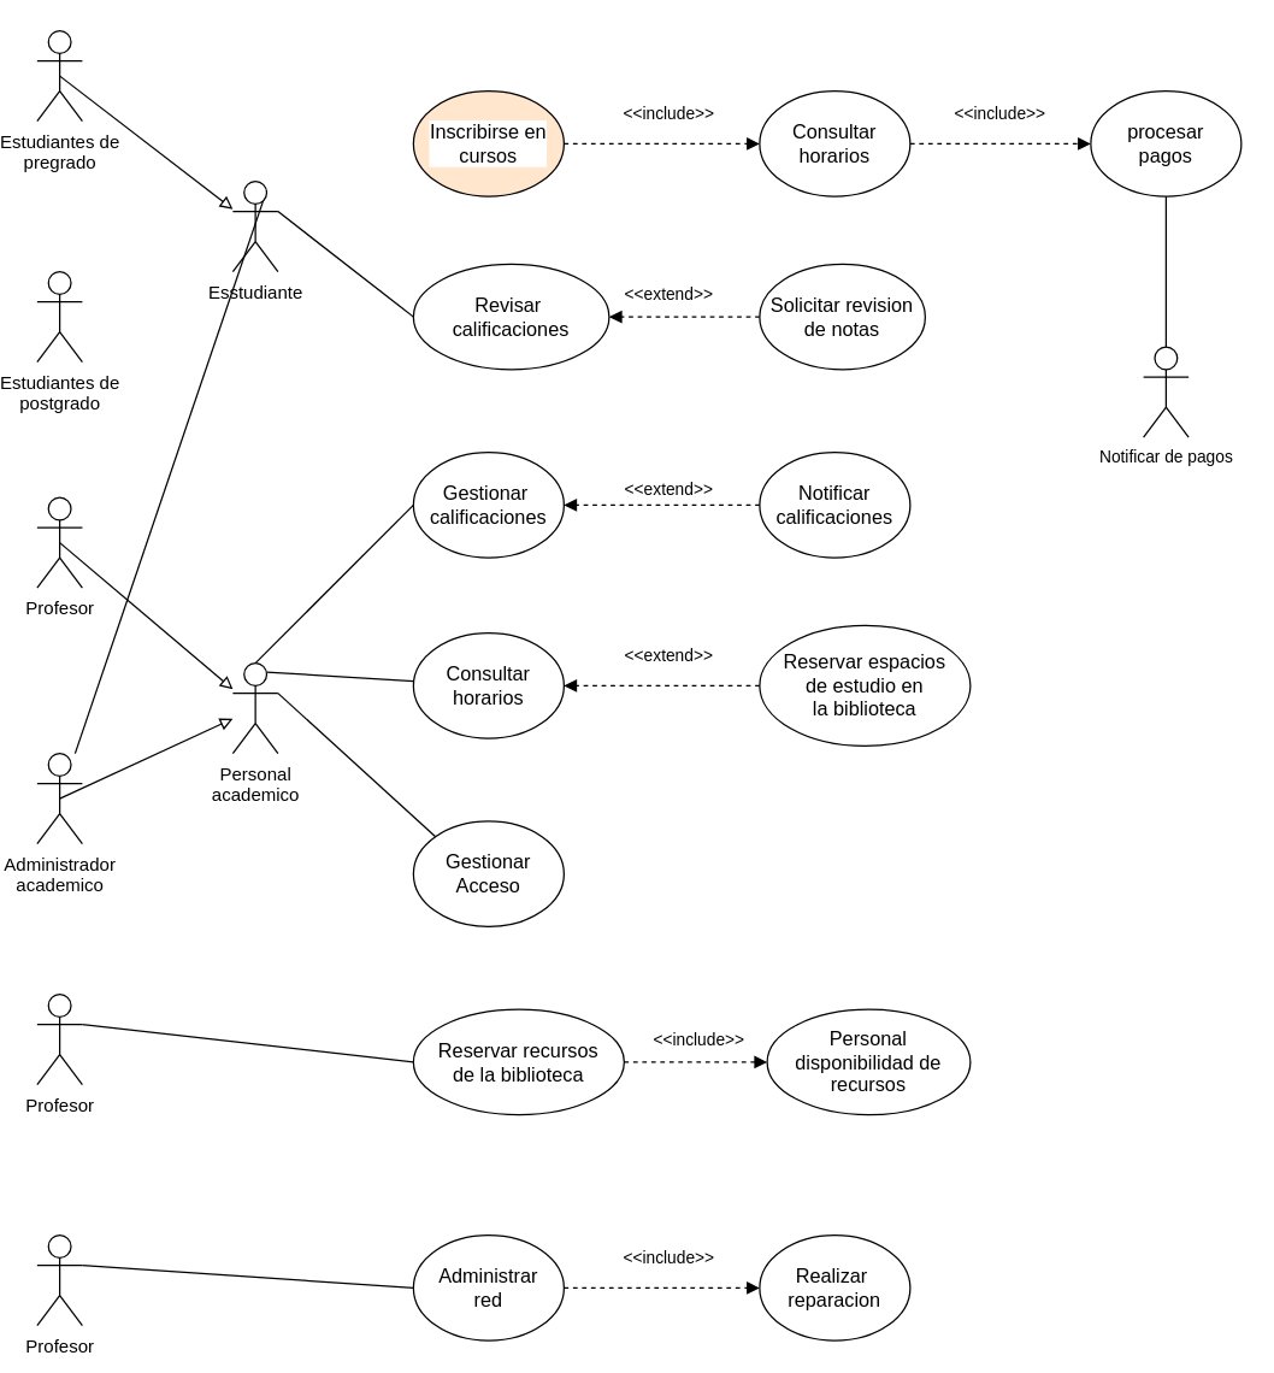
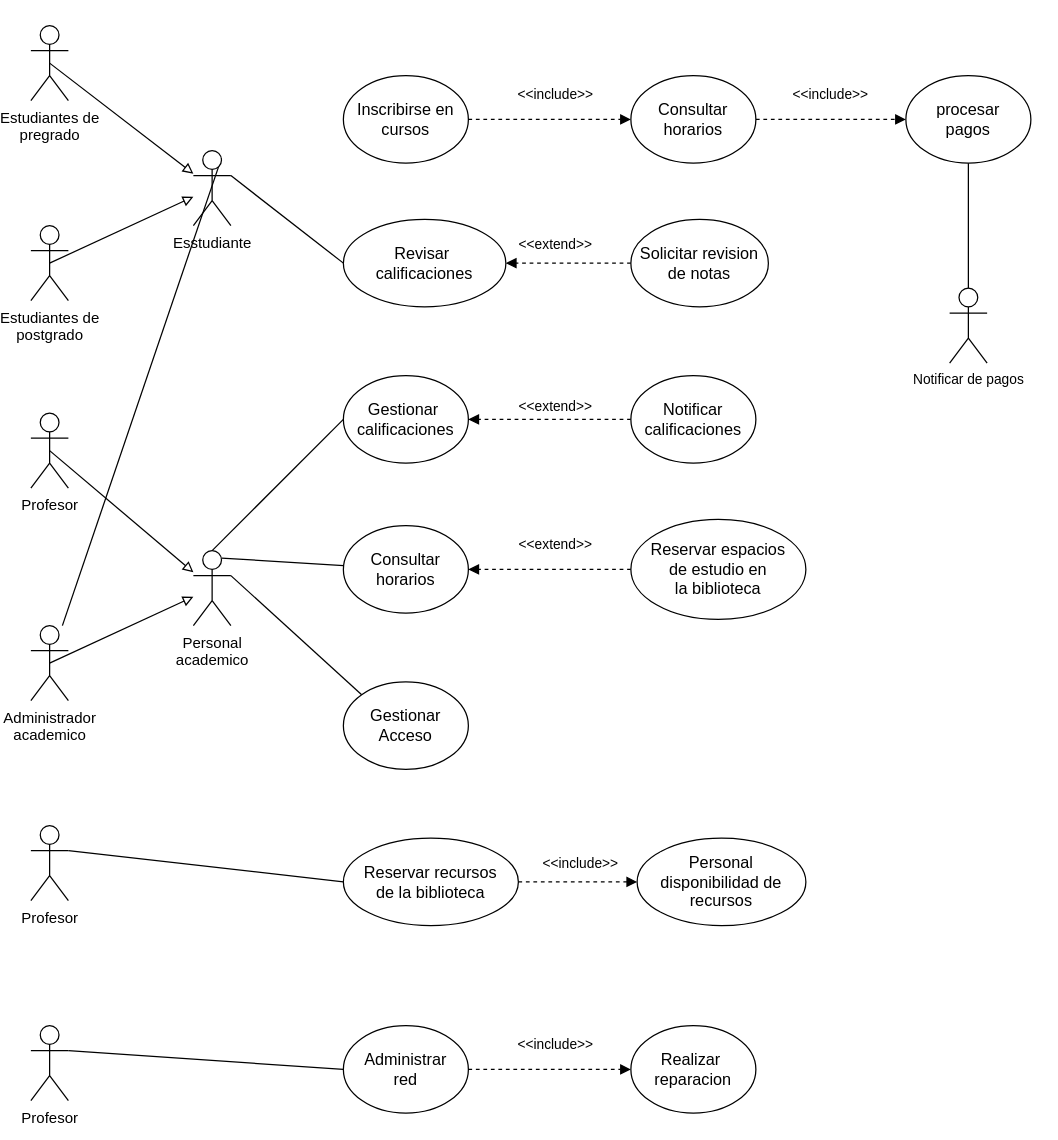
  <mxCell id="0" />
  <mxCell id="1" parent="0" />
  <mxCell id="2" value="" style="rounded=0;orthogonalLoop=1;jettySize=auto;html=1;endArrow=block;endFill=0;exitX=0.5;exitY=0.5;exitDx=0;exitDy=0;exitPerimeter=0;" parent="1" source="3" target="6" edge="1"><mxGeometry relative="1" as="geometry" /></mxCell>
  <mxCell id="3" value="Estudiantes de&lt;br&gt;pregrado" style="shape=umlActor;verticalLabelPosition=bottom;verticalAlign=top;html=1;outlineConnect=0;" parent="1" vertex="1"><mxGeometry x="20" y="20" width="30" height="60" as="geometry" /></mxCell>
  <mxCell id="4" style="edgeStyle=none;rounded=0;orthogonalLoop=1;jettySize=auto;html=1;exitX=0.75;exitY=0.1;exitDx=0;exitDy=0;exitPerimeter=0;strokeColor=default;align=center;verticalAlign=middle;fontFamily=Helvetica;fontSize=11;fontColor=default;labelBackgroundColor=default;endArrow=none;endFill=0;" parent="1" source="6" target="12" edge="1"><mxGeometry relative="1" as="geometry" /></mxCell>
  <mxCell id="5" style="edgeStyle=none;rounded=0;orthogonalLoop=1;jettySize=auto;html=1;exitX=1;exitY=0.333;exitDx=0;exitDy=0;exitPerimeter=0;entryX=0;entryY=0.5;entryDx=0;entryDy=0;strokeColor=default;align=center;verticalAlign=middle;fontFamily=Helvetica;fontSize=11;fontColor=default;labelBackgroundColor=default;endArrow=none;endFill=0;" parent="1" source="6" target="25" edge="1"><mxGeometry relative="1" as="geometry" /></mxCell>
  <mxCell id="6" value="Esstudiante" style="shape=umlActor;verticalLabelPosition=bottom;verticalAlign=top;html=1;outlineConnect=0;" parent="1" vertex="1"><mxGeometry x="150" y="120" width="30" height="60" as="geometry" /></mxCell>
+ <mxCell id="7" style="edgeStyle=none;rounded=0;orthogonalLoop=1;jettySize=auto;html=1;strokeColor=default;align=center;verticalAlign=middle;fontFamily=Helvetica;fontSize=11;fontColor=default;labelBackgroundColor=default;endArrow=block;endFill=0;exitX=0.5;exitY=0.5;exitDx=0;exitDy=0;exitPerimeter=0;" parent="1" source="8" target="6" edge="1"><mxGeometry relative="1" as="geometry" /></mxCell>
  <mxCell id="8" value="Estudiantes de&lt;br&gt;postgrado" style="shape=umlActor;verticalLabelPosition=bottom;verticalAlign=top;html=1;outlineConnect=0;" parent="1" vertex="1"><mxGeometry x="20" y="180" width="30" height="60" as="geometry" /></mxCell>
  <mxCell id="9" style="edgeStyle=none;rounded=0;orthogonalLoop=1;jettySize=auto;html=1;exitX=0.5;exitY=0.5;exitDx=0;exitDy=0;exitPerimeter=0;strokeColor=default;align=center;verticalAlign=middle;fontFamily=Helvetica;fontSize=11;fontColor=default;labelBackgroundColor=default;endArrow=block;endFill=0;" parent="1" source="10" target="16" edge="1"><mxGeometry relative="1" as="geometry" /></mxCell>
  <mxCell id="10" value="Profesor" style="shape=umlActor;verticalLabelPosition=bottom;verticalAlign=top;html=1;outlineConnect=0;" parent="1" vertex="1"><mxGeometry x="20" y="330" width="30" height="60" as="geometry" /></mxCell>
  <mxCell id="11" style="edgeStyle=none;rounded=0;orthogonalLoop=1;jettySize=auto;html=1;exitX=0.5;exitY=0.5;exitDx=0;exitDy=0;exitPerimeter=0;strokeColor=default;align=center;verticalAlign=middle;fontFamily=Helvetica;fontSize=11;fontColor=default;labelBackgroundColor=default;endArrow=block;endFill=0;" parent="1" source="12" target="16" edge="1"><mxGeometry relative="1" as="geometry" /></mxCell>
  <mxCell id="12" value="Administrador&lt;div&gt;academico&lt;/div&gt;" style="shape=umlActor;verticalLabelPosition=bottom;verticalAlign=top;html=1;outlineConnect=0;" parent="1" vertex="1"><mxGeometry x="20" y="500" width="30" height="60" as="geometry" /></mxCell>
  <mxCell id="13" style="rounded=0;orthogonalLoop=1;jettySize=auto;html=1;exitX=0.5;exitY=0;exitDx=0;exitDy=0;exitPerimeter=0;entryX=0;entryY=0.5;entryDx=0;entryDy=0;endArrow=none;endFill=0;" edge="1" parent="1" source="16" target="26"><mxGeometry relative="1" as="geometry" /></mxCell>
  <mxCell id="14" style="edgeStyle=none;rounded=0;orthogonalLoop=1;jettySize=auto;html=1;exitX=0.75;exitY=0.1;exitDx=0;exitDy=0;exitPerimeter=0;strokeColor=default;align=center;verticalAlign=middle;fontFamily=Helvetica;fontSize=11;fontColor=default;labelBackgroundColor=default;endArrow=none;endFill=0;" edge="1" parent="1" source="16" target="23"><mxGeometry relative="1" as="geometry" /></mxCell>
  <mxCell id="15" style="edgeStyle=none;rounded=0;orthogonalLoop=1;jettySize=auto;html=1;exitX=1;exitY=0.333;exitDx=0;exitDy=0;exitPerimeter=0;entryX=0;entryY=0;entryDx=0;entryDy=0;strokeColor=default;align=center;verticalAlign=middle;fontFamily=Helvetica;fontSize=11;fontColor=default;labelBackgroundColor=default;endArrow=none;endFill=0;" edge="1" parent="1" source="16" target="24"><mxGeometry relative="1" as="geometry" /></mxCell>
  <mxCell id="16" value="Personal&lt;div&gt;academico&lt;/div&gt;" style="shape=umlActor;verticalLabelPosition=bottom;verticalAlign=top;html=1;outlineConnect=0;" parent="1" vertex="1"><mxGeometry x="150" y="440" width="30" height="60" as="geometry" /></mxCell>
  <mxCell id="17" style="edgeStyle=none;rounded=0;orthogonalLoop=1;jettySize=auto;html=1;exitX=1;exitY=0.333;exitDx=0;exitDy=0;exitPerimeter=0;entryX=0;entryY=0.5;entryDx=0;entryDy=0;strokeColor=default;align=center;verticalAlign=middle;fontFamily=Helvetica;fontSize=11;fontColor=default;labelBackgroundColor=default;endArrow=none;endFill=0;" edge="1" parent="1" source="18" target="28"><mxGeometry relative="1" as="geometry" /></mxCell>
  <mxCell id="18" value="Profesor" style="shape=umlActor;verticalLabelPosition=bottom;verticalAlign=top;html=1;outlineConnect=0;" parent="1" vertex="1"><mxGeometry x="20" y="660" width="30" height="60" as="geometry" /></mxCell>
  <mxCell id="19" style="edgeStyle=none;rounded=0;orthogonalLoop=1;jettySize=auto;html=1;exitX=1;exitY=0.333;exitDx=0;exitDy=0;exitPerimeter=0;entryX=0;entryY=0.5;entryDx=0;entryDy=0;strokeColor=default;align=center;verticalAlign=middle;fontFamily=Helvetica;fontSize=11;fontColor=default;labelBackgroundColor=default;endArrow=none;endFill=0;" edge="1" parent="1" source="20" target="30"><mxGeometry relative="1" as="geometry" /></mxCell>
  <mxCell id="20" value="Profesor" style="shape=umlActor;verticalLabelPosition=bottom;verticalAlign=top;html=1;outlineConnect=0;" parent="1" vertex="1"><mxGeometry x="20" y="820" width="30" height="60" as="geometry" /></mxCell>
  <mxCell id="21" style="edgeStyle=none;rounded=0;orthogonalLoop=1;jettySize=auto;html=1;exitX=1;exitY=0.5;exitDx=0;exitDy=0;strokeColor=default;align=center;verticalAlign=middle;fontFamily=Helvetica;fontSize=11;fontColor=default;labelBackgroundColor=default;endArrow=block;endFill=1;dashed=1;" edge="1" parent="1" source="22" target="34"><mxGeometry relative="1" as="geometry" /></mxCell>
- <mxCell id="22" value="&lt;font style=&quot;font-size: 13px;&quot;&gt;Inscribirse en&lt;/font&gt;&lt;div style=&quot;font-size: 13px;&quot;&gt;&lt;font style=&quot;font-size: 13px;&quot;&gt;cursos&lt;/font&gt;&lt;/div&gt;" style="ellipse;whiteSpace=wrap;html=1;fontFamily=Helvetica;fontSize=11;fontColor=default;labelBackgroundColor=default;fillColor=#ffe6cc;" parent="1" vertex="1"><mxGeometry x="270" y="60" width="100" height="70" as="geometry" /></mxCell>
+ <mxCell id="22" value="&lt;font style=&quot;font-size: 13px;&quot;&gt;Inscribirse en&lt;/font&gt;&lt;div style=&quot;font-size: 13px;&quot;&gt;&lt;font style=&quot;font-size: 13px;&quot;&gt;cursos&lt;/font&gt;&lt;/div&gt;" style="ellipse;whiteSpace=wrap;html=1;fontFamily=Helvetica;fontSize=11;fontColor=default;labelBackgroundColor=default;" parent="1" vertex="1"><mxGeometry x="270" y="60" width="100" height="70" as="geometry" /></mxCell>
  <mxCell id="23" value="&lt;span style=&quot;font-size: 13px;&quot;&gt;Consultar&lt;/span&gt;&lt;div&gt;&lt;span style=&quot;font-size: 13px;&quot;&gt;horarios&lt;/span&gt;&lt;/div&gt;" style="ellipse;whiteSpace=wrap;html=1;fontFamily=Helvetica;fontSize=11;fontColor=default;labelBackgroundColor=default;" parent="1" vertex="1"><mxGeometry x="270" y="420" width="100" height="70" as="geometry" /></mxCell>
  <mxCell id="24" value="&lt;span style=&quot;font-size: 13px;&quot;&gt;Gestionar&lt;/span&gt;&lt;div&gt;&lt;span style=&quot;font-size: 13px;&quot;&gt;Acceso&lt;/span&gt;&lt;/div&gt;" style="ellipse;whiteSpace=wrap;html=1;fontFamily=Helvetica;fontSize=11;fontColor=default;labelBackgroundColor=default;" parent="1" vertex="1"><mxGeometry x="270" y="545" width="100" height="70" as="geometry" /></mxCell>
  <mxCell id="25" value="&lt;span style=&quot;font-size: 13px;&quot;&gt;Revisar&amp;nbsp;&lt;/span&gt;&lt;div&gt;&lt;span style=&quot;font-size: 13px;&quot;&gt;calificaciones&lt;/span&gt;&lt;/div&gt;" style="ellipse;whiteSpace=wrap;html=1;fontFamily=Helvetica;fontSize=11;fontColor=default;labelBackgroundColor=default;" parent="1" vertex="1"><mxGeometry x="270" y="175" width="130" height="70" as="geometry" /></mxCell>
  <mxCell id="26" value="&lt;span style=&quot;font-size: 13px;&quot;&gt;Gestionar&amp;nbsp;&lt;/span&gt;&lt;div&gt;&lt;span style=&quot;font-size: 13px;&quot;&gt;calificaciones&lt;/span&gt;&lt;/div&gt;" style="ellipse;whiteSpace=wrap;html=1;fontFamily=Helvetica;fontSize=11;fontColor=default;labelBackgroundColor=default;" parent="1" vertex="1"><mxGeometry x="270" y="300" width="100" height="70" as="geometry" /></mxCell>
  <mxCell id="27" style="edgeStyle=none;rounded=0;orthogonalLoop=1;jettySize=auto;html=1;exitX=1;exitY=0.5;exitDx=0;exitDy=0;dashed=1;strokeColor=default;align=center;verticalAlign=middle;fontFamily=Helvetica;fontSize=11;fontColor=default;labelBackgroundColor=default;endArrow=block;endFill=1;" edge="1" parent="1" source="28" target="40"><mxGeometry relative="1" as="geometry" /></mxCell>
  <mxCell id="28" value="&lt;span style=&quot;font-size: 13px;&quot;&gt;Reservar recursos&lt;/span&gt;&lt;div&gt;&lt;span style=&quot;font-size: 13px;&quot;&gt;de la biblioteca&lt;/span&gt;&lt;/div&gt;" style="ellipse;whiteSpace=wrap;html=1;fontFamily=Helvetica;fontSize=11;fontColor=default;labelBackgroundColor=default;" parent="1" vertex="1"><mxGeometry x="270" y="670" width="140" height="70" as="geometry" /></mxCell>
  <mxCell id="29" style="edgeStyle=none;rounded=0;orthogonalLoop=1;jettySize=auto;html=1;exitX=1;exitY=0.5;exitDx=0;exitDy=0;entryX=0;entryY=0.5;entryDx=0;entryDy=0;dashed=1;strokeColor=default;align=center;verticalAlign=middle;fontFamily=Helvetica;fontSize=11;fontColor=default;labelBackgroundColor=default;endArrow=block;endFill=1;" edge="1" parent="1" source="30" target="39"><mxGeometry relative="1" as="geometry" /></mxCell>
  <mxCell id="30" value="&lt;span style=&quot;font-size: 13px;&quot;&gt;Administrar&lt;/span&gt;&lt;div&gt;&lt;span style=&quot;font-size: 13px;&quot;&gt;red&lt;/span&gt;&lt;/div&gt;" style="ellipse;whiteSpace=wrap;html=1;fontFamily=Helvetica;fontSize=11;fontColor=default;labelBackgroundColor=default;" parent="1" vertex="1"><mxGeometry x="270" y="820" width="100" height="70" as="geometry" /></mxCell>
  <mxCell id="31" style="edgeStyle=none;rounded=0;orthogonalLoop=1;jettySize=auto;html=1;exitX=0;exitY=0.5;exitDx=0;exitDy=0;entryX=1;entryY=0.5;entryDx=0;entryDy=0;dashed=1;strokeColor=default;align=center;verticalAlign=middle;fontFamily=Helvetica;fontSize=11;fontColor=default;labelBackgroundColor=default;endArrow=block;endFill=1;" edge="1" parent="1" source="32" target="23"><mxGeometry relative="1" as="geometry" /></mxCell>
  <mxCell id="32" value="&lt;span style=&quot;font-size: 13px;&quot;&gt;Reservar espacios&lt;/span&gt;&lt;div&gt;&lt;span style=&quot;font-size: 13px;&quot;&gt;de estudio en&lt;/span&gt;&lt;/div&gt;&lt;div&gt;&lt;span style=&quot;font-size: 13px;&quot;&gt;la biblioteca&lt;/span&gt;&lt;/div&gt;" style="ellipse;whiteSpace=wrap;html=1;fontFamily=Helvetica;fontSize=11;fontColor=default;labelBackgroundColor=default;" vertex="1" parent="1"><mxGeometry x="500" y="415" width="140" height="80" as="geometry" /></mxCell>
  <mxCell id="33" value="" style="edgeStyle=none;rounded=0;orthogonalLoop=1;jettySize=auto;html=1;dashed=1;strokeColor=default;align=center;verticalAlign=middle;fontFamily=Helvetica;fontSize=11;fontColor=default;labelBackgroundColor=default;endArrow=block;endFill=1;" edge="1" parent="1" source="34" target="41"><mxGeometry relative="1" as="geometry" /></mxCell>
  <mxCell id="34" value="&lt;span style=&quot;font-size: 13px;&quot;&gt;Consultar&lt;/span&gt;&lt;div&gt;&lt;span style=&quot;font-size: 13px;&quot;&gt;horarios&lt;/span&gt;&lt;/div&gt;" style="ellipse;whiteSpace=wrap;html=1;fontFamily=Helvetica;fontSize=11;fontColor=default;labelBackgroundColor=default;" vertex="1" parent="1"><mxGeometry x="500" y="60" width="100" height="70" as="geometry" /></mxCell>
  <mxCell id="35" style="edgeStyle=none;rounded=0;orthogonalLoop=1;jettySize=auto;html=1;exitX=0;exitY=0.5;exitDx=0;exitDy=0;entryX=1;entryY=0.5;entryDx=0;entryDy=0;dashed=1;strokeColor=default;align=center;verticalAlign=middle;fontFamily=Helvetica;fontSize=11;fontColor=default;labelBackgroundColor=default;endArrow=block;endFill=1;" edge="1" parent="1" source="36" target="25"><mxGeometry relative="1" as="geometry" /></mxCell>
  <mxCell id="36" value="&lt;span style=&quot;font-size: 13px;&quot;&gt;Solicitar revision&lt;/span&gt;&lt;div&gt;&lt;span style=&quot;font-size: 13px;&quot;&gt;de notas&lt;/span&gt;&lt;/div&gt;" style="ellipse;whiteSpace=wrap;html=1;fontFamily=Helvetica;fontSize=11;fontColor=default;labelBackgroundColor=default;" vertex="1" parent="1"><mxGeometry x="500" y="175" width="110" height="70" as="geometry" /></mxCell>
  <mxCell id="37" style="edgeStyle=none;rounded=0;orthogonalLoop=1;jettySize=auto;html=1;exitX=0;exitY=0.5;exitDx=0;exitDy=0;entryX=1;entryY=0.5;entryDx=0;entryDy=0;dashed=1;strokeColor=default;align=center;verticalAlign=middle;fontFamily=Helvetica;fontSize=11;fontColor=default;labelBackgroundColor=default;endArrow=block;endFill=1;" edge="1" parent="1" source="38" target="26"><mxGeometry relative="1" as="geometry" /></mxCell>
  <mxCell id="38" value="&lt;span style=&quot;font-size: 13px;&quot;&gt;Notificar&lt;/span&gt;&lt;div&gt;&lt;span style=&quot;font-size: 13px;&quot;&gt;calificaciones&lt;/span&gt;&lt;/div&gt;" style="ellipse;whiteSpace=wrap;html=1;fontFamily=Helvetica;fontSize=11;fontColor=default;labelBackgroundColor=default;" vertex="1" parent="1"><mxGeometry x="500" y="300" width="100" height="70" as="geometry" /></mxCell>
  <mxCell id="39" value="&lt;span style=&quot;font-size: 13px;&quot;&gt;Realizar&amp;nbsp;&lt;/span&gt;&lt;div&gt;&lt;span style=&quot;font-size: 13px;&quot;&gt;reparacion&lt;/span&gt;&lt;/div&gt;" style="ellipse;whiteSpace=wrap;html=1;fontFamily=Helvetica;fontSize=11;fontColor=default;labelBackgroundColor=default;" vertex="1" parent="1"><mxGeometry x="500" y="820" width="100" height="70" as="geometry" /></mxCell>
  <mxCell id="40" value="&lt;span style=&quot;font-size: 13px;&quot;&gt;Personal&lt;/span&gt;&lt;div&gt;&lt;span style=&quot;font-size: 13px;&quot;&gt;disponibilidad de&lt;/span&gt;&lt;/div&gt;&lt;div&gt;&lt;span style=&quot;font-size: 13px;&quot;&gt;recursos&lt;/span&gt;&lt;/div&gt;" style="ellipse;whiteSpace=wrap;html=1;fontFamily=Helvetica;fontSize=11;fontColor=default;labelBackgroundColor=default;" vertex="1" parent="1"><mxGeometry x="505" y="670" width="135" height="70" as="geometry" /></mxCell>
  <mxCell id="41" value="&lt;span style=&quot;font-size: 13px;&quot;&gt;procesar&lt;/span&gt;&lt;div&gt;&lt;span style=&quot;font-size: 13px;&quot;&gt;pagos&lt;/span&gt;&lt;/div&gt;" style="ellipse;whiteSpace=wrap;html=1;fontFamily=Helvetica;fontSize=11;fontColor=default;labelBackgroundColor=default;" vertex="1" parent="1"><mxGeometry x="720" y="60" width="100" height="70" as="geometry" /></mxCell>
  <mxCell id="42" value="Notificar de pagos" style="shape=umlActor;verticalLabelPosition=bottom;verticalAlign=top;html=1;outlineConnect=0;fontFamily=Helvetica;fontSize=11;fontColor=default;labelBackgroundColor=default;" vertex="1" parent="1"><mxGeometry x="755" y="230" width="30" height="60" as="geometry" /></mxCell>
  <mxCell id="43" style="edgeStyle=none;rounded=0;orthogonalLoop=1;jettySize=auto;html=1;exitX=0.5;exitY=1;exitDx=0;exitDy=0;entryX=0.5;entryY=0;entryDx=0;entryDy=0;entryPerimeter=0;strokeColor=default;align=center;verticalAlign=middle;fontFamily=Helvetica;fontSize=11;fontColor=default;labelBackgroundColor=default;endArrow=none;endFill=0;" edge="1" parent="1" source="41" target="42"><mxGeometry relative="1" as="geometry" /></mxCell>
  <mxCell id="44" value="&amp;lt;&amp;lt;include&amp;gt;&amp;gt;" style="text;html=1;align=center;verticalAlign=middle;whiteSpace=wrap;rounded=0;fontFamily=Helvetica;fontSize=11;fontColor=default;labelBackgroundColor=default;" vertex="1" parent="1"><mxGeometry x="410" y="60" width="60" height="30" as="geometry" /></mxCell>
  <mxCell id="45" value="&amp;lt;&amp;lt;include&amp;gt;&amp;gt;" style="text;html=1;align=center;verticalAlign=middle;whiteSpace=wrap;rounded=0;fontFamily=Helvetica;fontSize=11;fontColor=default;labelBackgroundColor=default;" vertex="1" parent="1"><mxGeometry x="630" y="60" width="60" height="30" as="geometry" /></mxCell>
  <mxCell id="46" value="&amp;lt;&amp;lt;include&amp;gt;&amp;gt;" style="text;html=1;align=center;verticalAlign=middle;whiteSpace=wrap;rounded=0;fontFamily=Helvetica;fontSize=11;fontColor=default;labelBackgroundColor=default;" vertex="1" parent="1"><mxGeometry x="430" y="675" width="60" height="30" as="geometry" /></mxCell>
  <mxCell id="47" value="&amp;lt;&amp;lt;include&amp;gt;&amp;gt;" style="text;html=1;align=center;verticalAlign=middle;whiteSpace=wrap;rounded=0;fontFamily=Helvetica;fontSize=11;fontColor=default;labelBackgroundColor=default;" vertex="1" parent="1"><mxGeometry x="410" y="820" width="60" height="30" as="geometry" /></mxCell>
  <mxCell id="48" value="&amp;lt;&amp;lt;extend&amp;gt;&amp;gt;" style="text;html=1;align=center;verticalAlign=middle;whiteSpace=wrap;rounded=0;fontFamily=Helvetica;fontSize=11;fontColor=default;labelBackgroundColor=default;" vertex="1" parent="1"><mxGeometry x="410" y="180" width="60" height="30" as="geometry" /></mxCell>
  <mxCell id="49" value="&amp;lt;&amp;lt;extend&amp;gt;&amp;gt;" style="text;html=1;align=center;verticalAlign=middle;whiteSpace=wrap;rounded=0;fontFamily=Helvetica;fontSize=11;fontColor=default;labelBackgroundColor=default;" vertex="1" parent="1"><mxGeometry x="410" y="310" width="60" height="30" as="geometry" /></mxCell>
  <mxCell id="50" value="&amp;lt;&amp;lt;extend&amp;gt;&amp;gt;" style="text;html=1;align=center;verticalAlign=middle;whiteSpace=wrap;rounded=0;fontFamily=Helvetica;fontSize=11;fontColor=default;labelBackgroundColor=default;" vertex="1" parent="1"><mxGeometry x="410" y="420" width="60" height="30" as="geometry" /></mxCell>
